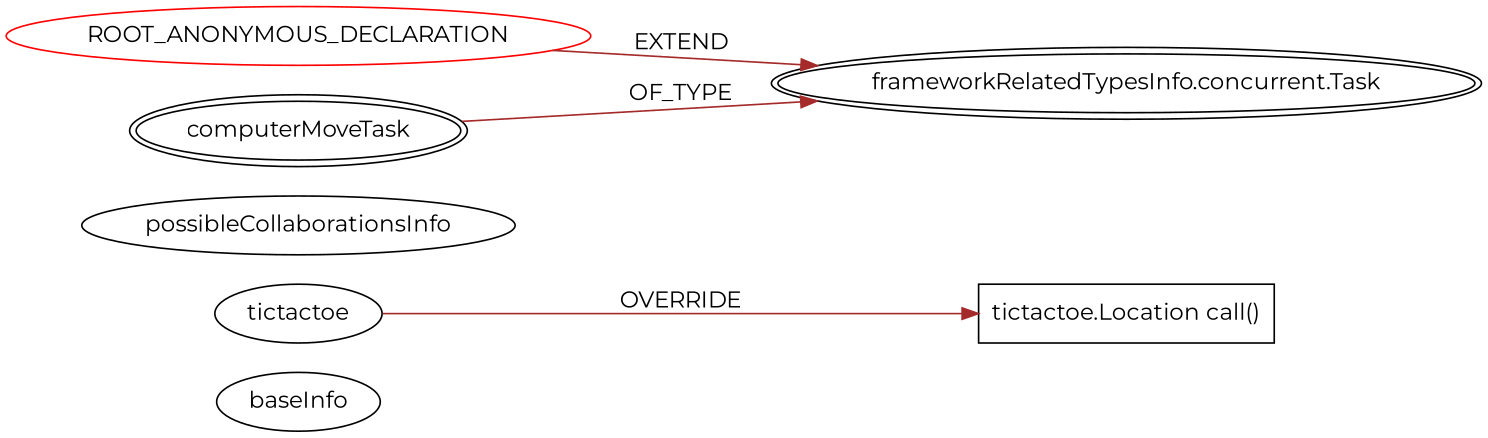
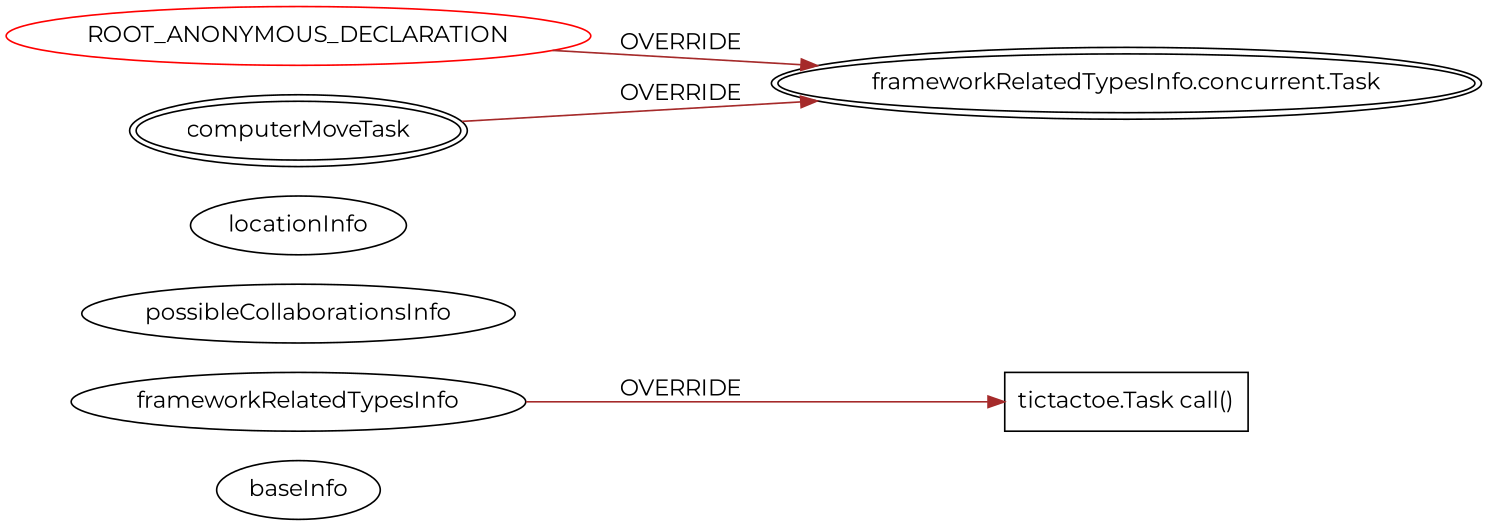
  digraph {
    fontname=Montserrat
    rankdir=LR
    node [fontname=Montserrat]
    edge [color=brown fontname=Montserrat]
    baseInfo [category=extension_graph graphId=3266 isAnonymous=true possibleRelation=false]
-   frameworkRelatedTypesInfo [0="javafx.concurrent.Task" label=tictactoe]
-   n3 [isFrameworkType=false label="tictactoe.Location call()" shape=box vertexType=OVERRIDING_METHOD_DECLARATION]
+   frameworkRelatedTypesInfo [0="javafx.concurrent.Task"]
+   n3 [isFrameworkType=false label="tictactoe.Task call()" shape=box vertexType=OVERRIDING_METHOD_DECLARATION]
    possibleCollaborationsInfo
+   locationInfo [contextSignature="void changed(javafx.beans.value.ObservableValue,java.lang.Object,java.lang.Object)" filePath="/james-d-TicTacToe/TicTacToe-master/src/tictactoe/GameController.java" graphId=3266 projectName="james-d-TicTacToe"]
    n6 [color=red isFrameworkType=false label=ROOT_ANONYMOUS_DECLARATION vertexType=ROOT_ANONYMOUS_DECLARATION]
    n7 [isFrameworkType=true label="frameworkRelatedTypesInfo.concurrent.Task" peripheries=2 vertexType=FRAMEWORK_CLASS_TYPE]
    n8 [isFrameworkType=true label=computerMoveTask peripheries=2 vertexType=OUTSIDE_VARIABLE_EXPRESION]
    frameworkRelatedTypesInfo -> n3 [label=OVERRIDE]
-   n6 -> n7 [label=EXTEND]
-   n8 -> n7 [label=OF_TYPE]
+   n6 -> n7 [label=OVERRIDE]
+   n8 -> n7 [label=OVERRIDE]
  }
